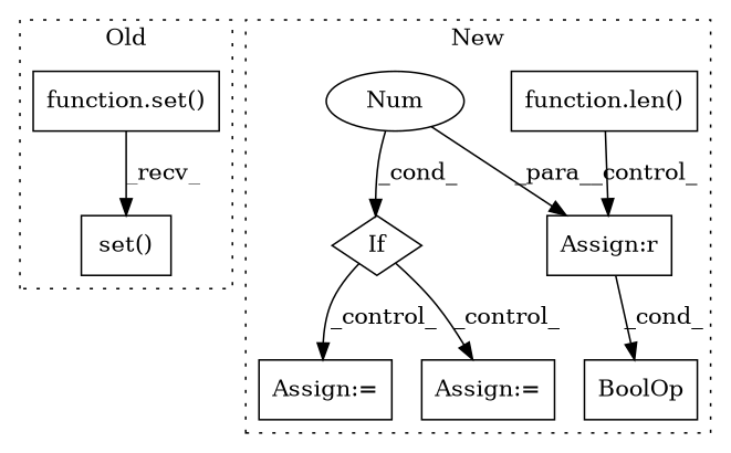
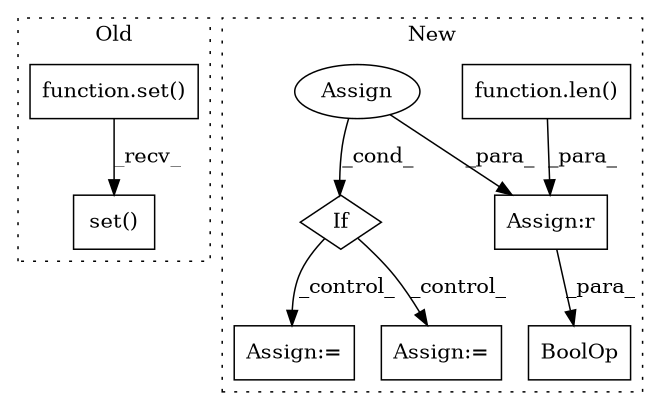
  digraph {
    node [a=75 l=3 s=1213 shape=box]
    n1 [l="70,1" label="set()" s="1552,1650"]
    n2 [l=5 label="function.set()" s=1611]
    n3 [a=72 l=51 label=BoolOp]
    n4 [a=68 label="Assign:=" s=1303]
    n5 [a=96 label=If s=1210 shape=diamond]
    n6 [a=68 label="Assign:=" s=1360]
    n7 [l="4,1" label="function.len()" s="1213,1232"]
    n8 [a=40 l=24 label="Assign:r"]
-   n9 [a=76 l=1 label=Num s=1236 shape=ellipse]
+   n9 [a=76 l=1 label=Assign s=1236 shape=ellipse]
    subgraph cluster_1 {
      label=Old
      style=dotted
      n1
      n2
    }
    subgraph cluster_2 {
      label=New
      style=dotted
      n3
      n4
      n5
      n6
      n7
      n8
      n9
    }
    n2 -> n1 [label=_recv_]
    n5 -> n4 [label=_control_]
    n5 -> n6 [label=_control_]
-   n7 -> n8 [label=_control_]
-   n8 -> n3 [label=_cond_]
+   n7 -> n8 [label=_para_]
+   n8 -> n3 [label=_para_]
    n9 -> n5 [label=_cond_]
    n9 -> n8 [label=_para_]
  }
